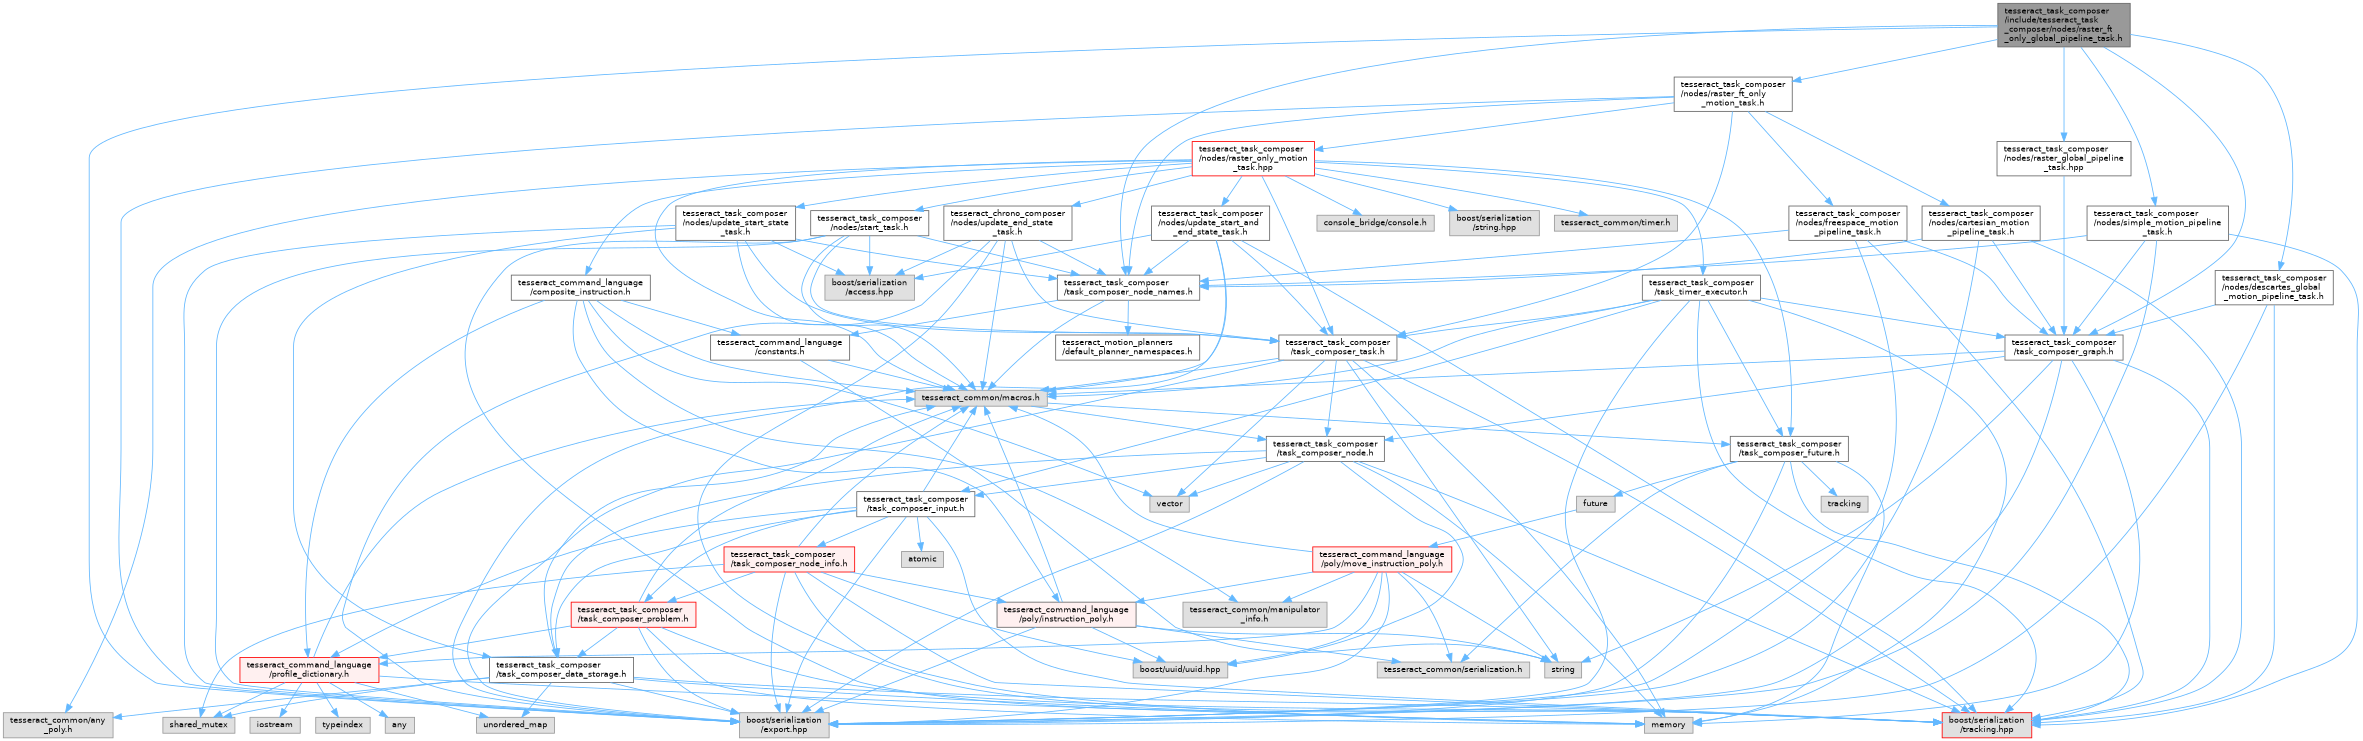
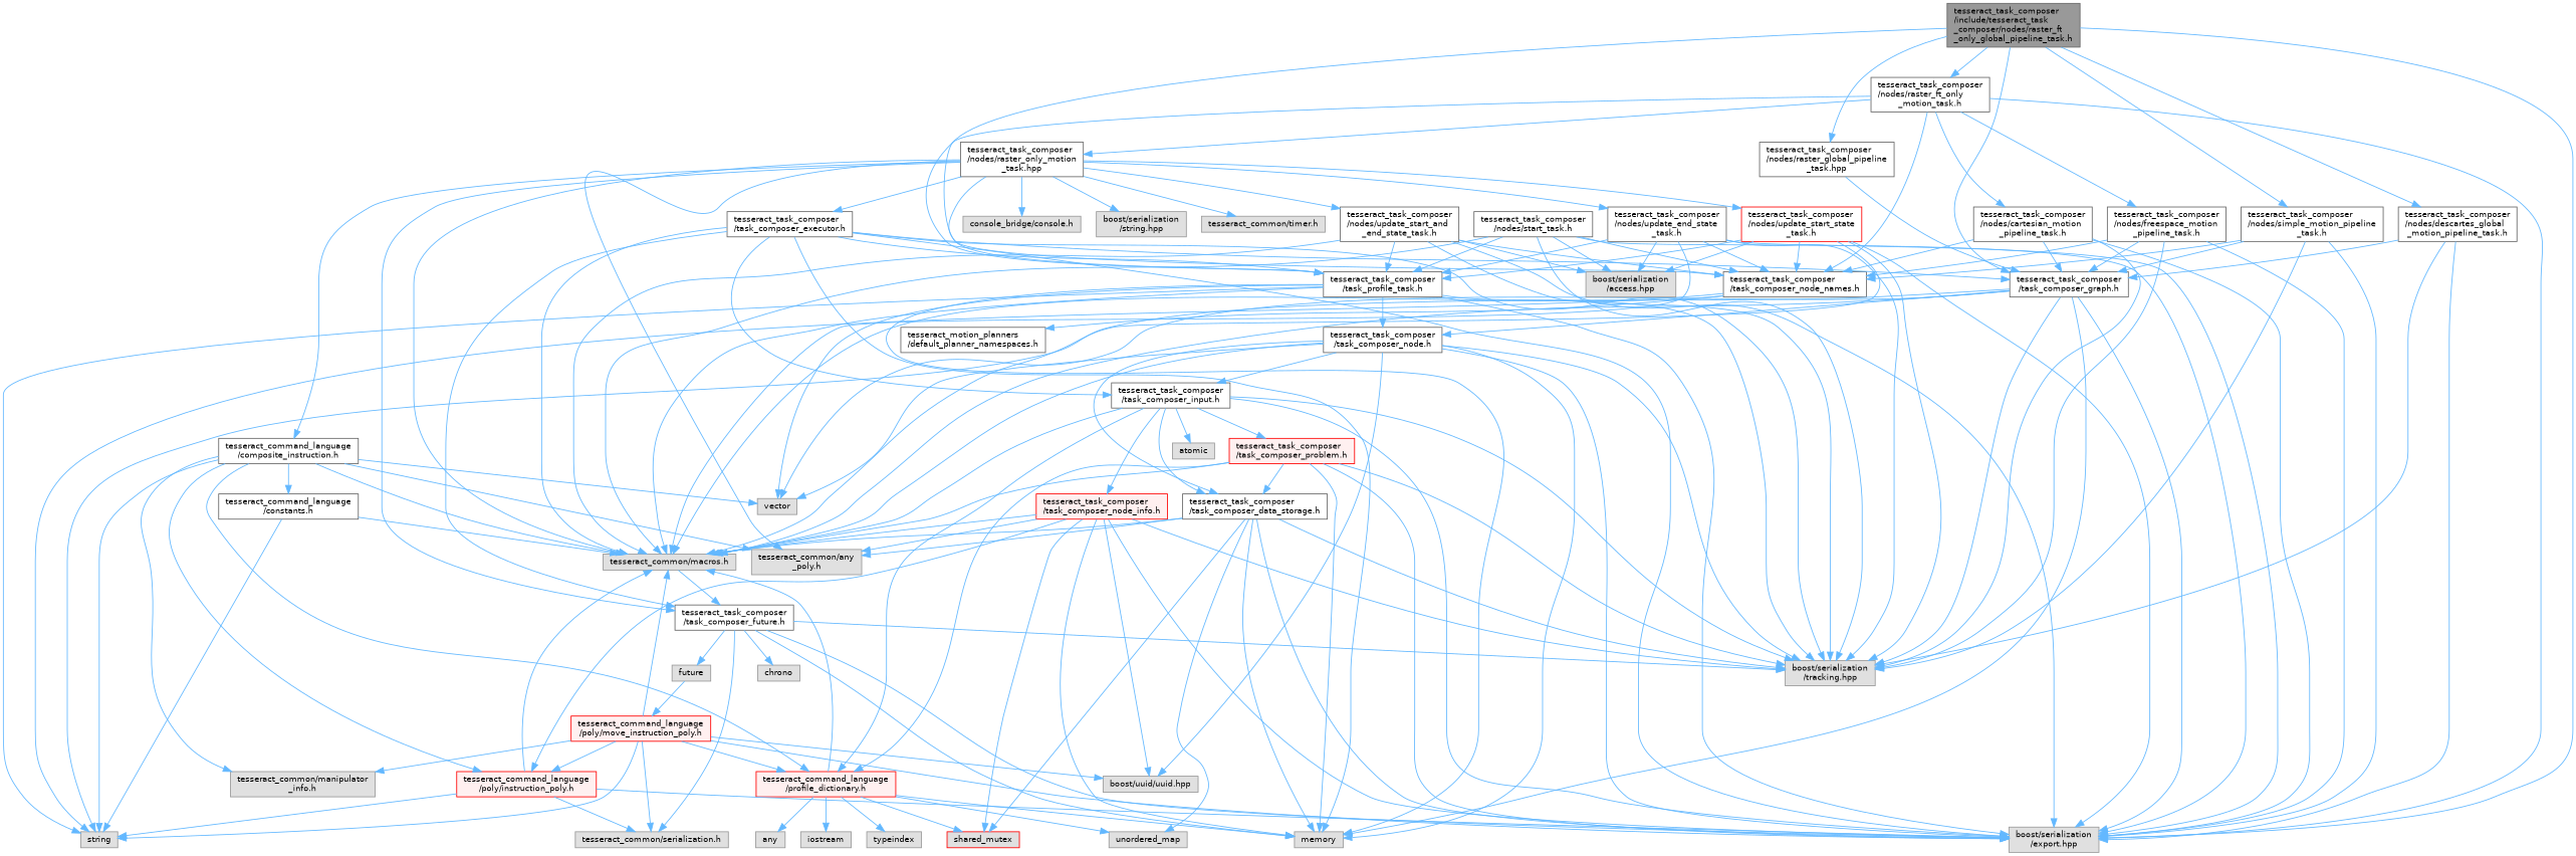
  digraph {
    node [color=grey40 fillcolor=white fontname=Helvetica fontsize=10 shape=box style=filled]
    edge [color=steelblue1 fontname=Helvetica fontsize=10 labelfontname=Helvetica labelfontsize=10 style=solid]
    n1 [color=gray40 fillcolor=grey60 fontcolor=black height=0.2 label="tesseract_task_composer\l/include/tesseract_task\l_composer/nodes/raster_ft\l_only_global_pipeline_task.h" width=0.4]
    n2 [height=0.2 label="tesseract_task_composer\l/task_composer_graph.h" width=0.4]
    n3 [color=grey60 fillcolor="#E0E0E0" height=0.2 label="boost/serialization\l/export.hpp" width=0.4]
    n4 [height=0.2 label="tesseract_task_composer\l/task_composer_node_names.h" width=0.4]
    n5 [height=0.2 label="tesseract_task_composer\l/nodes/raster_global_pipeline\l_task.hpp" width=0.4]
    n6 [height=0.2 label="tesseract_task_composer\l/nodes/simple_motion_pipeline\l_task.h" width=0.4]
    n7 [height=0.2 label="tesseract_task_composer\l/nodes/raster_ft_only\l_motion_task.h" width=0.4]
    n8 [height=0.2 label="tesseract_task_composer\l/nodes/descartes_global\l_motion_pipeline_task.h" width=0.4]
    n9 [color=grey60 fillcolor="#E0E0E0" height=0.2 label="tesseract_common/macros.h" width=0.4]
    n10 [color=grey60 fillcolor="#E0E0E0" height=0.2 label=string width=0.4]
    n11 [color=grey60 fillcolor="#E0E0E0" height=0.2 label=vector width=0.4]
    n12 [color=grey60 fillcolor="#E0E0E0" height=0.2 label=memory width=0.4]
    n13 [height=0.2 label="tesseract_task_composer\l/task_composer_node.h" width=0.4]
-   n14 [color=red fillcolor="#E0E0E0" height=0.2 label="boost/serialization\l/tracking.hpp" width=0.4]
+   n14 [color=grey60 fillcolor="#E0E0E0" height=0.2 label="boost/serialization\l/tracking.hpp" width=0.4]
    n15 [height=0.2 label="tesseract_motion_planners\l/default_planner_namespaces.h" width=0.4]
-   n16 [height=0.2 label="tesseract_task_composer\l/task_composer_task.h" width=0.4]
-   n17 [color=red height=0.2 label="tesseract_task_composer\l/nodes/raster_only_motion\l_task.hpp" width=0.4]
+   n16 [height=0.2 label="tesseract_task_composer\l/task_profile_task.h" width=0.4]
+   n17 [height=0.2 label="tesseract_task_composer\l/nodes/raster_only_motion\l_task.hpp" width=0.4]
    n18 [height=0.2 label="tesseract_task_composer\l/nodes/cartesian_motion\l_pipeline_task.h" width=0.4]
    n19 [height=0.2 label="tesseract_task_composer\l/nodes/freespace_motion\l_pipeline_task.h" width=0.4]
    n20 [height=0.2 label="tesseract_task_composer\l/task_composer_future.h" width=0.4]
    n21 [color=grey60 fillcolor="#E0E0E0" height=0.2 label="boost/uuid/uuid.hpp" width=0.4]
    n22 [height=0.2 label="tesseract_task_composer\l/task_composer_input.h" width=0.4]
    n23 [height=0.2 label="tesseract_task_composer\l/task_composer_data_storage.h" width=0.4]
    n24 [color=grey60 fillcolor="#E0E0E0" height=0.2 label=atomic width=0.4]
    n25 [color=red fillcolor="#FFF0F0" height=0.2 label="tesseract_command_language\l/profile_dictionary.h" width=0.4]
    n26 [color=red fillcolor="#FFF0F0" height=0.2 label="tesseract_task_composer\l/task_composer_node_info.h" width=0.4]
    n27 [color=red fillcolor="#FFF0F0" height=0.2 label="tesseract_task_composer\l/task_composer_problem.h" width=0.4]
    n28 [color=grey60 fillcolor="#E0E0E0" height=0.2 label=unordered_map width=0.4]
-   n29 [color=grey60 fillcolor="#E0E0E0" height=0.2 label=shared_mutex width=0.4]
+   n29 [color=red fillcolor="#E0E0E0" height=0.2 label=shared_mutex width=0.4]
    n30 [color=grey60 fillcolor="#E0E0E0" height=0.2 label="tesseract_common/any\l_poly.h" width=0.4]
    n31 [color=grey60 fillcolor="#E0E0E0" height=0.2 label=any width=0.4]
    n32 [color=grey60 fillcolor="#E0E0E0" height=0.2 label=iostream width=0.4]
    n33 [color=grey60 fillcolor="#E0E0E0" height=0.2 label=typeindex width=0.4]
-   n34 [fillcolor="#FFF0F0" height=0.2 label="tesseract_command_language\l/poly/instruction_poly.h" width=0.4]
+   n34 [color=red fillcolor="#FFF0F0" height=0.2 label="tesseract_command_language\l/poly/instruction_poly.h" width=0.4]
    n35 [color=grey60 fillcolor="#E0E0E0" height=0.2 label="tesseract_common/serialization.h" width=0.4]
    n36 [color=grey60 fillcolor="#E0E0E0" height=0.2 label="console_bridge/console.h" width=0.4]
    n37 [color=grey60 fillcolor="#E0E0E0" height=0.2 label="boost/serialization\l/string.hpp" width=0.4]
    n38 [color=grey60 fillcolor="#E0E0E0" height=0.2 label="tesseract_common/timer.h" width=0.4]
-   n39 [height=0.2 label="tesseract_task_composer\l/task_timer_executor.h" width=0.4]
+   n39 [height=0.2 label="tesseract_task_composer\l/task_composer_executor.h" width=0.4]
    n40 [height=0.2 label="tesseract_task_composer\l/nodes/start_task.h" width=0.4]
    n41 [height=0.2 label="tesseract_task_composer\l/nodes/update_start_and\l_end_state_task.h" width=0.4]
-   n42 [height=0.2 label="tesseract_chrono_composer\l/nodes/update_end_state\l_task.h" width=0.4]
-   n43 [height=0.2 label="tesseract_task_composer\l/nodes/update_start_state\l_task.h" width=0.4]
+   n42 [height=0.2 label="tesseract_task_composer\l/nodes/update_end_state\l_task.h" width=0.4]
+   n43 [color=red height=0.2 label="tesseract_task_composer\l/nodes/update_start_state\l_task.h" width=0.4]
    n44 [height=0.2 label="tesseract_command_language\l/composite_instruction.h" width=0.4]
-   n45 [color=grey60 fillcolor="#E0E0E0" height=0.2 label=tracking width=0.4]
+   n45 [color=grey60 fillcolor="#E0E0E0" height=0.2 label=chrono width=0.4]
    n46 [color=grey60 fillcolor="#E0E0E0" height=0.2 label=future width=0.4]
    n47 [color=grey60 fillcolor="#E0E0E0" height=0.2 label="boost/serialization\l/access.hpp" width=0.4]
    n48 [color=grey60 fillcolor="#E0E0E0" height=0.2 label="tesseract_common/manipulator\l_info.h" width=0.4]
    n49 [height=0.2 label="tesseract_command_language\l/constants.h" width=0.4]
    n50 [color=red fillcolor="#FFF0F0" height=0.2 label="tesseract_command_language\l/poly/move_instruction_poly.h" width=0.4]
    n1 -> n2
    n1 -> n3
    n1 -> n4
    n1 -> n5
    n1 -> n6
    n1 -> n7
    n1 -> n8
    n2 -> n3
    n2 -> n9
    n2 -> n10
+   n2 -> n11
    n2 -> n12
    n2 -> n13
    n2 -> n14
    n4 -> n9
-   n4 -> n49
+   n4 -> n10
    n4 -> n15
    n5 -> n2
    n6 -> n2
    n6 -> n3
    n6 -> n4
    n6 -> n14
    n7 -> n3
    n7 -> n4
    n7 -> n16
    n7 -> n17
    n7 -> n18
    n7 -> n19
    n8 -> n2
    n8 -> n3
    n8 -> n14
    n9 -> n20
    n13 -> n3
-   n9 -> n13
+   n13 -> n9
    n13 -> n11
    n13 -> n12
    n13 -> n14
    n13 -> n21
    n13 -> n22
    n13 -> n23
    n16 -> n3
    n16 -> n9
    n16 -> n10
    n16 -> n11
    n16 -> n12
    n16 -> n13
    n16 -> n14
    n17 -> n9
    n17 -> n16
    n17 -> n20
    n17 -> n30
    n17 -> n36
    n17 -> n37
    n17 -> n38
    n17 -> n39
-   n17 -> n40
    n17 -> n41
    n17 -> n42
    n17 -> n43
    n17 -> n44
    n18 -> n2
    n18 -> n3
    n18 -> n4
    n18 -> n14
    n19 -> n2
    n19 -> n3
    n19 -> n4
    n19 -> n14
    n20 -> n3
    n20 -> n12
    n20 -> n14
    n20 -> n35
    n20 -> n45
    n20 -> n46
    n22 -> n3
    n22 -> n9
    n22 -> n14
    n22 -> n23
    n22 -> n24
    n22 -> n25
    n22 -> n26
    n22 -> n27
    n23 -> n3
    n23 -> n9
    n23 -> n12
    n23 -> n14
    n23 -> n28
    n23 -> n29
    n23 -> n30
    n25 -> n9
    n25 -> n12
    n25 -> n28
    n25 -> n29
    n25 -> n31
    n25 -> n32
    n25 -> n33
    n26 -> n3
    n26 -> n9
    n26 -> n12
    n26 -> n14
    n26 -> n21
    n26 -> n29
-   n26 -> n27
+   n26 -> n30
    n26 -> n34
    n27 -> n3
    n27 -> n9
    n27 -> n12
    n27 -> n14
    n27 -> n23
    n27 -> n25
    n34 -> n3
    n34 -> n9
    n34 -> n10
-   n34 -> n21
    n34 -> n35
    n39 -> n2
    n39 -> n3
    n39 -> n9
    n39 -> n12
    n39 -> n14
    n39 -> n16
    n39 -> n20
    n39 -> n22
    n40 -> n3
    n40 -> n4
    n40 -> n9
    n40 -> n14
    n40 -> n16
    n40 -> n47
    n41 -> n3
    n41 -> n4
    n41 -> n9
    n41 -> n14
    n41 -> n16
    n41 -> n47
    n42 -> n3
    n42 -> n4
    n42 -> n9
    n42 -> n14
    n42 -> n16
    n42 -> n47
    n43 -> n3
    n43 -> n4
    n43 -> n9
-   n43 -> n23
+   n43 -> n14
    n43 -> n16
    n43 -> n47
    n44 -> n9
+   n44 -> n10
    n44 -> n11
    n44 -> n25
+   n44 -> n30
    n44 -> n34
    n44 -> n48
    n44 -> n49
    n46 -> n50
    n49 -> n9
    n49 -> n10
    n50 -> n3
    n50 -> n9
    n50 -> n10
    n50 -> n21
    n50 -> n25
    n50 -> n34
    n50 -> n35
    n50 -> n48
  }
